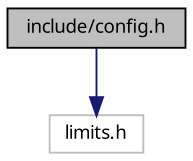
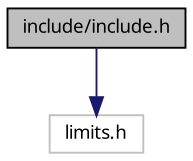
  digraph {
    fontname="Noto Sans"
    node [fontname="Noto Sans" fontsize=10 shape=record style=filled]
-   n1 [color=black fillcolor=grey75 fontcolor=black height=0.2 label="include/config.h" width=0.4]
+   n1 [color=black fillcolor=grey75 fontcolor=black height=0.2 label="include/include.h" width=0.4]
    n2 [color=grey75 fillcolor=white height=0.2 label="limits.h" width=0.4]
    n1 -> n2 [color=midnightblue fontname="Noto Sans" fontsize=10 labelfontname=Helvetica labelfontsize=10 style=solid]
  }
